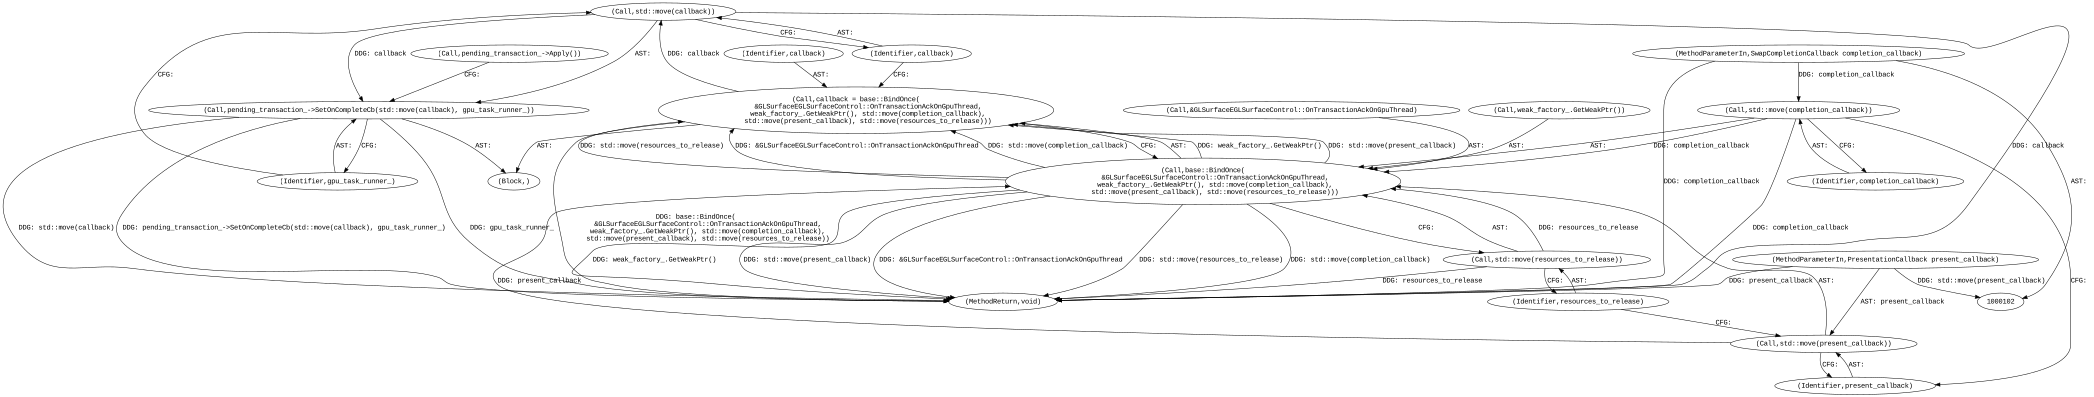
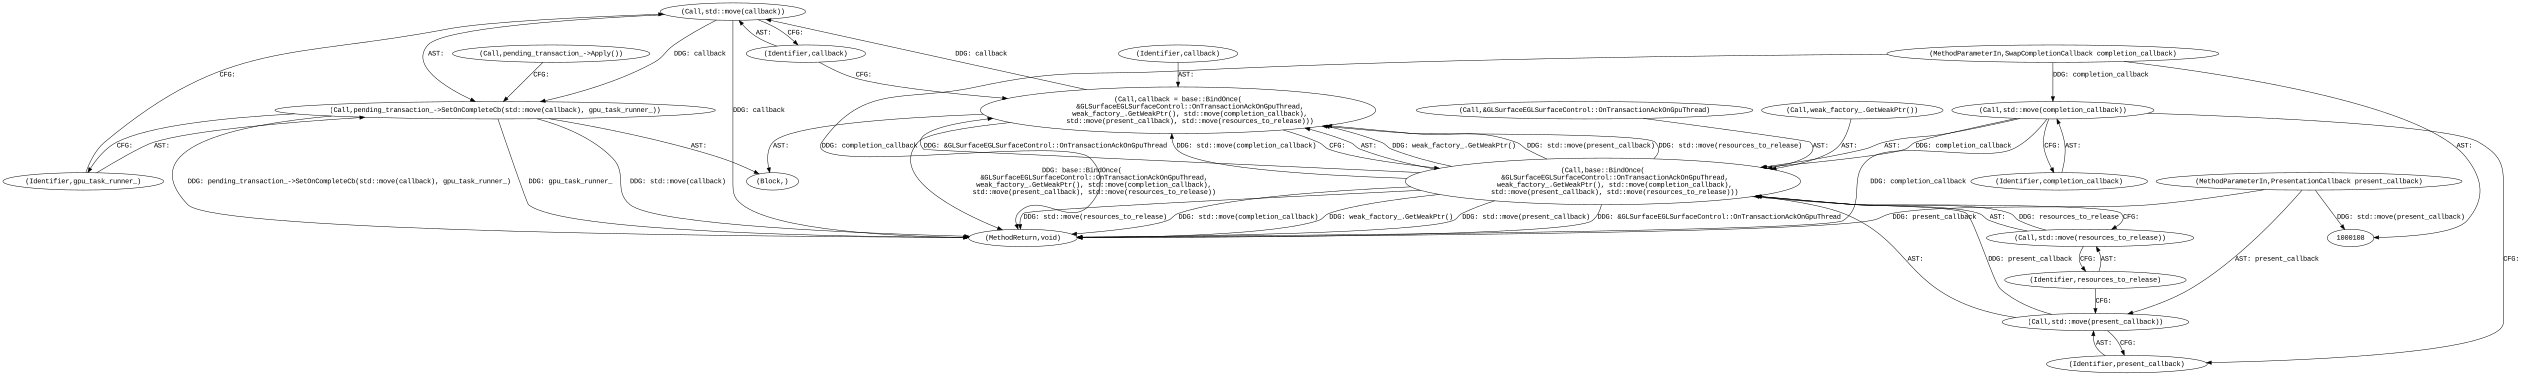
  digraph {
    fontname="Liberation Mono"
    node [fontname="Liberation Mono"]
    edge [fontname="Liberation Mono"]
    n1 [label="(Call,std::move(callback))"]
    n2 [label="(Call,pending_transaction_->SetOnCompleteCb(std::move(callback), gpu_task_runner_))"]
    n3 [label="(Identifier,callback)"]
    n4 [label="(MethodReturn,void)"]
    n5 [label="(Block,)"]
    n6 [label="(Identifier,gpu_task_runner_)"]
    n7 [label="(Call,callback = base::BindOnce(\n      &GLSurfaceEGLSurfaceControl::OnTransactionAckOnGpuThread,\n      weak_factory_.GetWeakPtr(), std::move(completion_callback),\n      std::move(present_callback), std::move(resources_to_release)))"]
    n8 [label="(Call,base::BindOnce(\n      &GLSurfaceEGLSurfaceControl::OnTransactionAckOnGpuThread,\n      weak_factory_.GetWeakPtr(), std::move(completion_callback),\n      std::move(present_callback), std::move(resources_to_release)))"]
    n9 [label="(Call,std::move(resources_to_release))"]
    n10 [label="(Identifier,resources_to_release)"]
    n11 [label="(Call,std::move(completion_callback))"]
    n12 [label="(Identifier,completion_callback)"]
    n13 [label="(Identifier,present_callback)"]
    n14 [label="(MethodParameterIn,SwapCompletionCallback completion_callback)"]
-   1000102
+   1000102 [label=1000108]
    n16 [label="(Call,std::move(present_callback))"]
    n17 [label="(MethodParameterIn,PresentationCallback present_callback)"]
    n18 [label="(Call,&GLSurfaceEGLSurfaceControl::OnTransactionAckOnGpuThread)"]
    n19 [label="(Call,weak_factory_.GetWeakPtr())"]
    n20 [label="(Call,pending_transaction_->Apply())"]
    n21 [label="(Identifier,callback)"]
    n1 -> n2 [label="AST: "]
    n1 -> n2 [label="DDG: callback"]
    n1 -> n3 [label="CFG: "]
    n1 -> n4 [label="DDG: callback"]
    n2 -> n4 [label="DDG: pending_transaction_->SetOnCompleteCb(std::move(callback), gpu_task_runner_)"]
    n2 -> n4 [label="DDG: gpu_task_runner_"]
    n2 -> n4 [label="DDG: std::move(callback)"]
    n2 -> n5 [label="AST: "]
    n2 -> n6 [label="CFG: "]
    n3 -> n1 [label="AST: "]
    n3 -> n7 [label="CFG: "]
    n6 -> n1 [label="CFG: "]
    n6 -> n2 [label="AST: "]
    n7 -> n1 [label="DDG: callback"]
    n7 -> n4 [label="DDG: base::BindOnce(\n      &GLSurfaceEGLSurfaceControl::OnTransactionAckOnGpuThread,\n      weak_factory_.GetWeakPtr(), std::move(completion_callback),\n      std::move(present_callback), std::move(resources_to_release))"]
    n7 -> n5 [label="AST: "]
    n7 -> n8 [label="CFG: "]
    n8 -> n4 [label="DDG: &GLSurfaceEGLSurfaceControl::OnTransactionAckOnGpuThread"]
    n8 -> n4 [label="DDG: std::move(resources_to_release)"]
    n8 -> n4 [label="DDG: std::move(completion_callback)"]
    n8 -> n4 [label="DDG: weak_factory_.GetWeakPtr()"]
    n8 -> n4 [label="DDG: std::move(present_callback)"]
    n8 -> n7 [label="AST: "]
    n8 -> n7 [label="DDG: weak_factory_.GetWeakPtr()"]
    n8 -> n7 [label="DDG: std::move(present_callback)"]
    n8 -> n7 [label="DDG: std::move(resources_to_release)"]
    n8 -> n7 [label="DDG: &GLSurfaceEGLSurfaceControl::OnTransactionAckOnGpuThread"]
    n8 -> n7 [label="DDG: std::move(completion_callback)"]
    n8 -> n9 [label="CFG: "]
-   n9 -> n4 [label="DDG: resources_to_release"]
    n9 -> n8 [label="AST: "]
    n9 -> n8 [label="DDG: resources_to_release"]
    n9 -> n10 [label="CFG: "]
    n10 -> n9 [label="AST: "]
    n10 -> n16 [label="CFG: "]
    n11 -> n4 [label="DDG: completion_callback"]
    n11 -> n8 [label="AST: "]
    n11 -> n8 [label="DDG: completion_callback"]
    n11 -> n12 [label="CFG: "]
    n11 -> n13 [label="CFG: "]
    n12 -> n11 [label="AST: "]
    n13 -> n16 [label="AST: "]
    n14 -> n4 [label="DDG: completion_callback"]
    n14 -> n11 [label="DDG: completion_callback"]
    n14 -> 1000102 [label="AST: "]
    n16 -> n8 [label="AST: "]
    n16 -> n8 [label="DDG: present_callback"]
    n16 -> n13 [label="CFG: "]
    n17 -> n4 [label="DDG: present_callback"]
    n17 -> 1000102 [label="DDG: std::move(present_callback)"]
    n17 -> n16 [label="AST: present_callback"]
    n18 -> n8 [label="AST: "]
    n19 -> n8 [label="AST: "]
    n20 -> n2 [label="CFG: "]
    n21 -> n7 [label="AST: "]
  }
